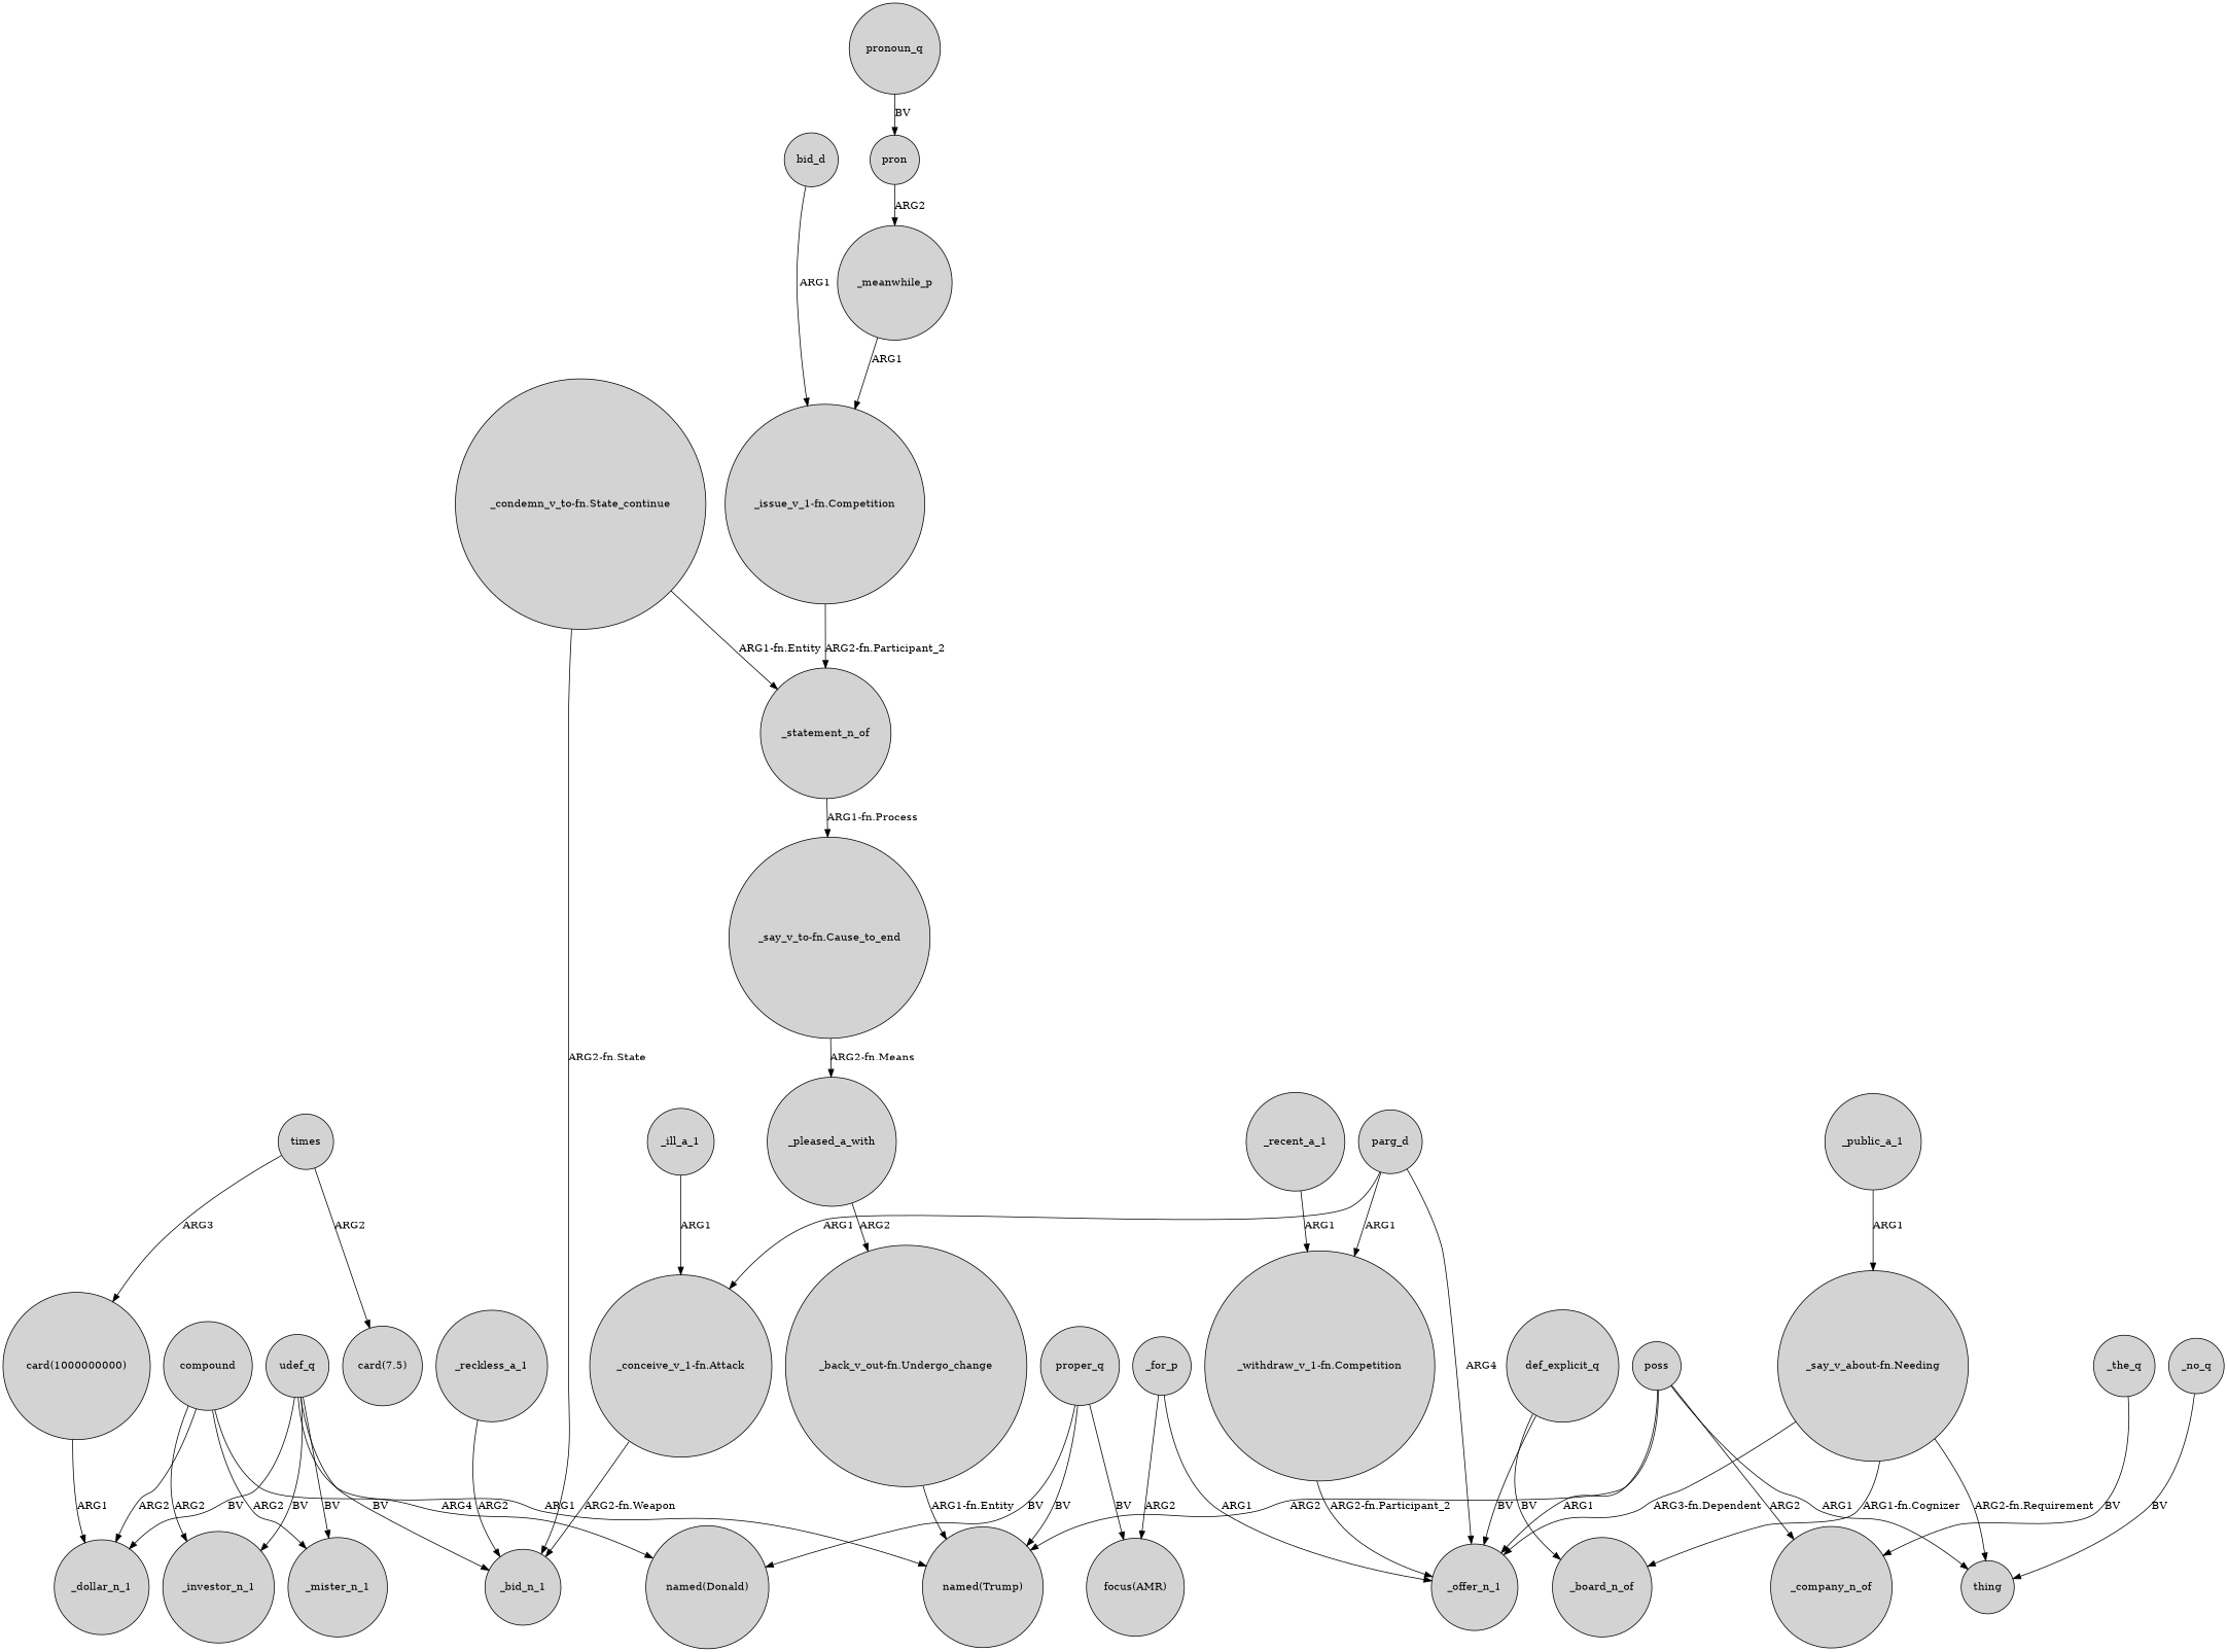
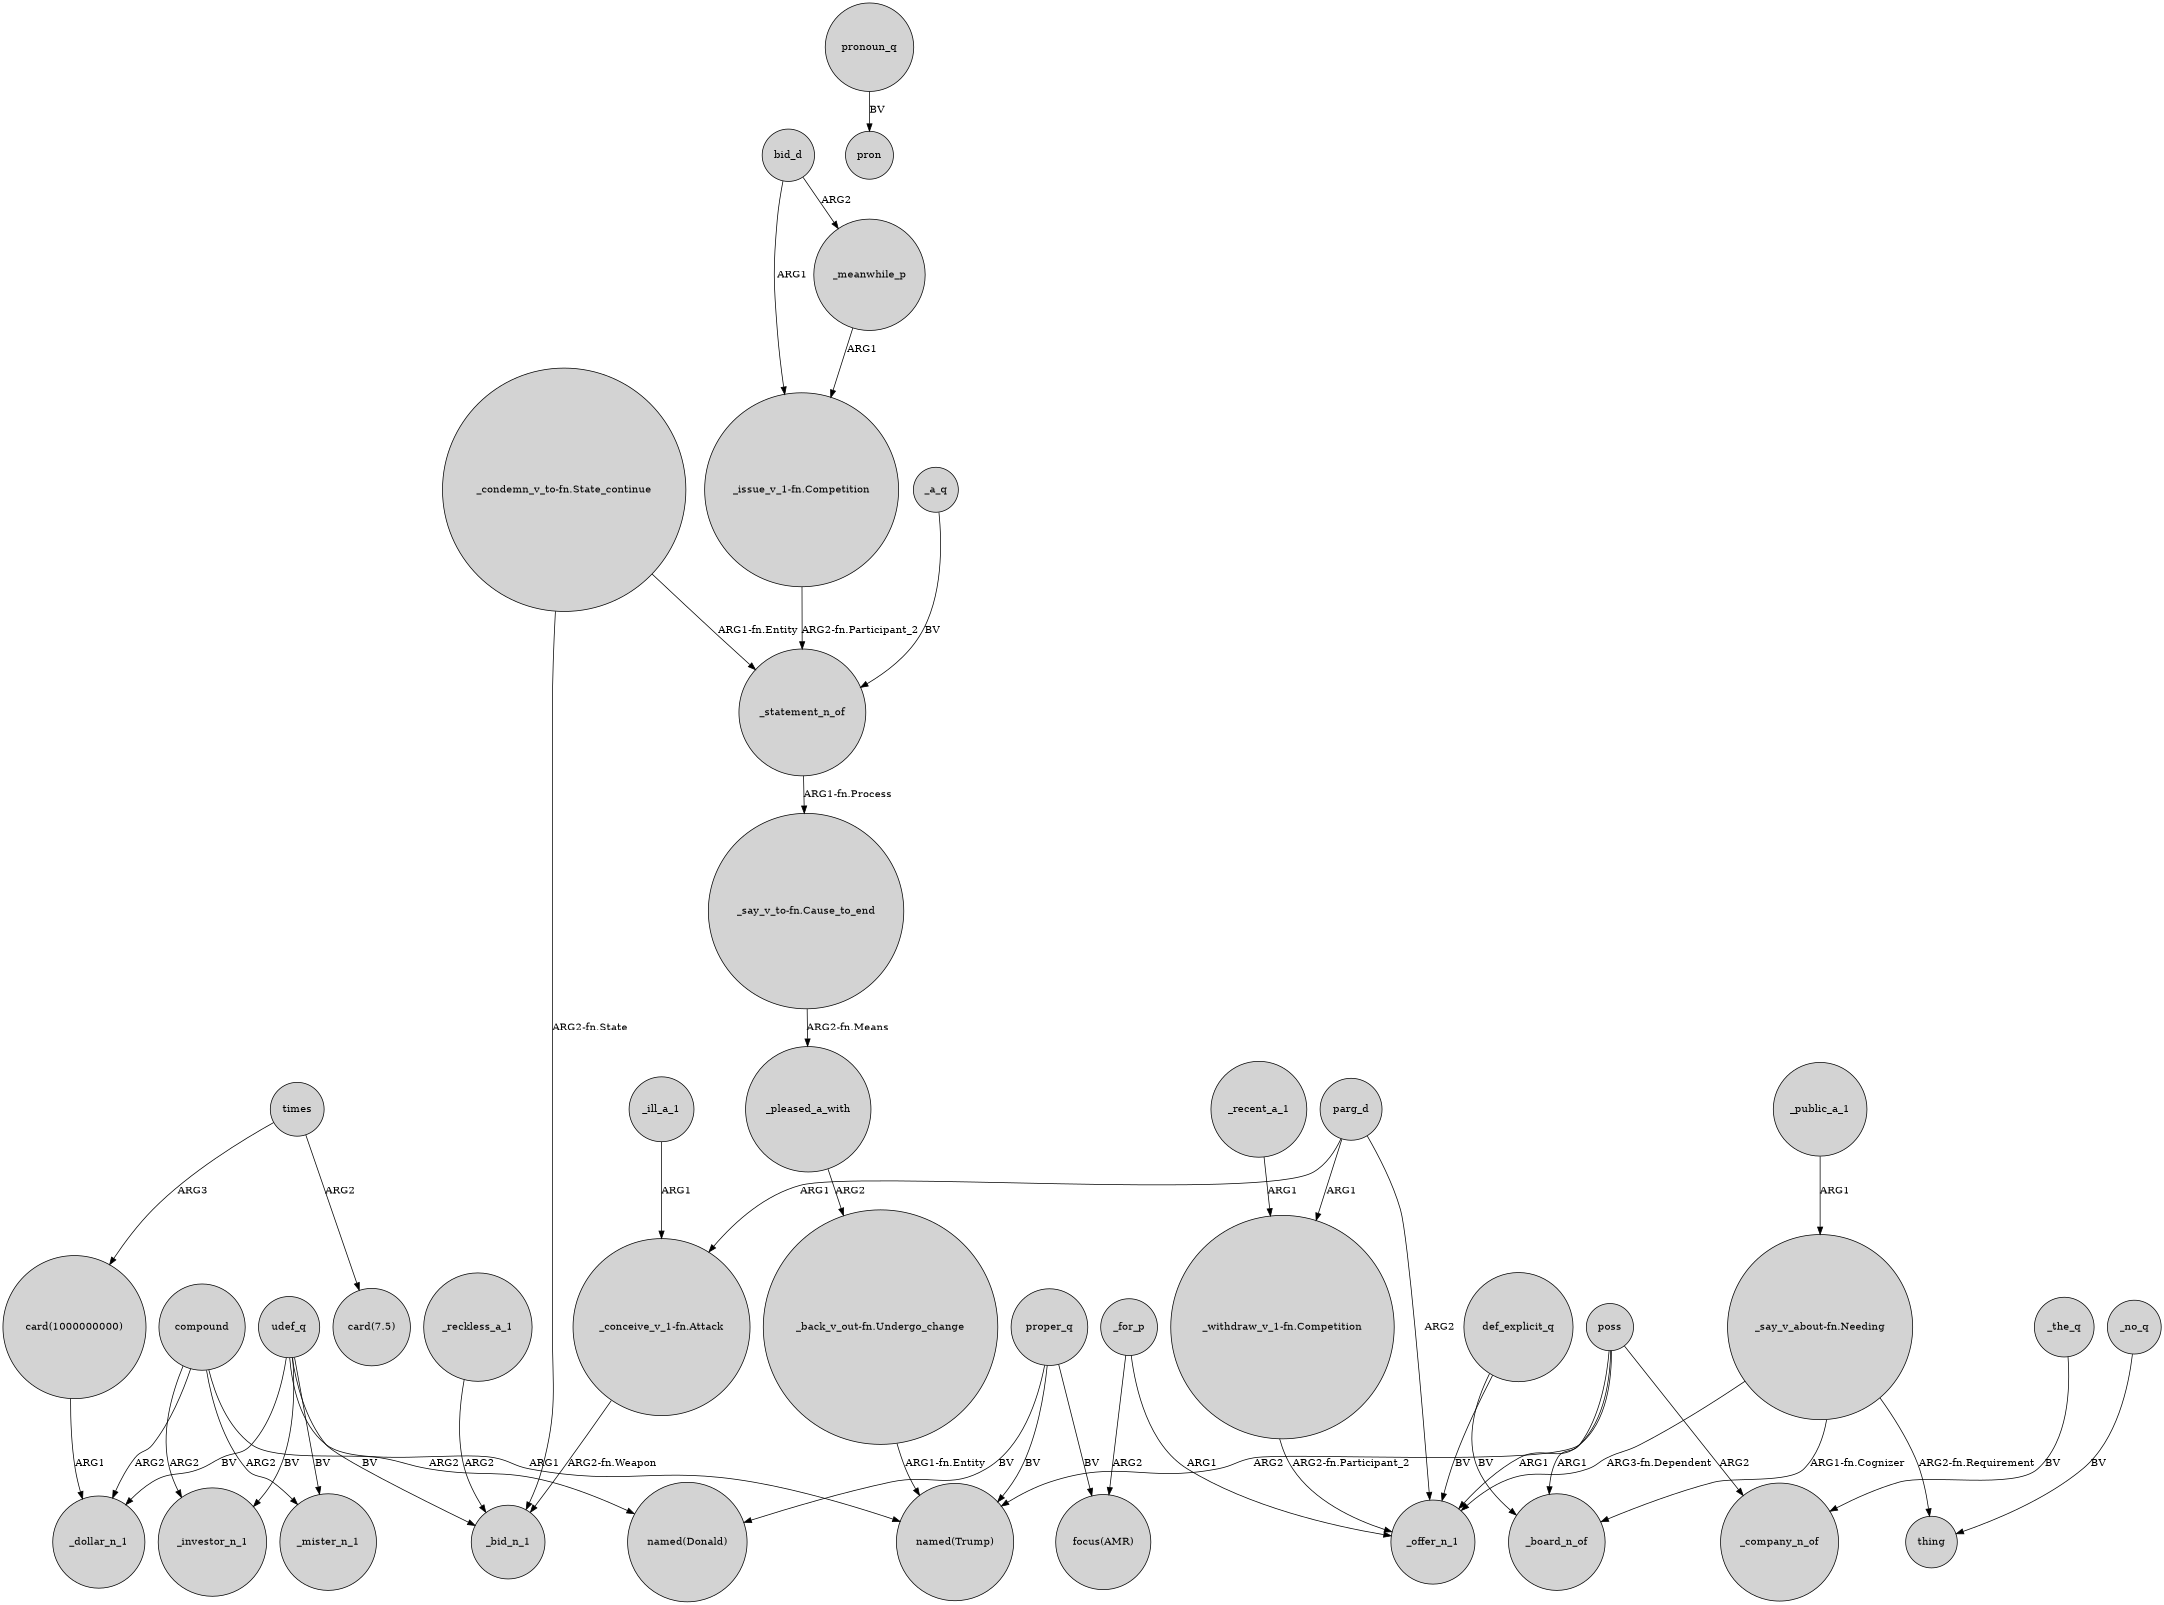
  digraph {
    node [shape=circle style=filled]
    "card(1000000000)"
    _dollar_n_1
    _reckless_a_1
    _bid_n_1
    compound
    _mister_n_1
    "named(Donald)"
    _investor_n_1
    parg_d
    _offer_n_1
    "_withdraw_v_1-fn.Competition"
    "_conceive_v_1-fn.Attack"
    def_explicit_q
    _board_n_of
    _for_p
    n16 [label="focus(AMR)"]
    "_condemn_v_to-fn.State_continue"
    _statement_n_of
    "_say_v_to-fn.Cause_to_end"
    _recent_a_1
    "_issue_v_1-fn.Competition"
    _pleased_a_with
    "_back_v_out-fn.Undergo_change"
    "named(Trump)"
    udef_q
    poss
    _company_n_of
    "_say_v_about-fn.Needing"
    thing
    times
    "card(7.5)"
    proper_q
    _no_q
    pronoun_q
    pron
    n36 [label=bid_d]
    _meanwhile_p
    _the_q
    _public_a_1
+   _a_q
    _ill_a_1
    "card(1000000000)" -> _dollar_n_1 [label=ARG1]
    _reckless_a_1 -> _bid_n_1 [label=ARG2]
    compound -> _dollar_n_1 [label=ARG2]
    compound -> _mister_n_1 [label=ARG2]
-   compound -> "named(Donald)" [label=ARG4]
+   compound -> "named(Donald)" [label=ARG2]
    compound -> _investor_n_1 [label=ARG2]
-   parg_d -> _offer_n_1 [label=ARG4]
+   parg_d -> _offer_n_1 [label=ARG2]
    parg_d -> "_withdraw_v_1-fn.Competition" [label=ARG1]
    parg_d -> "_conceive_v_1-fn.Attack" [label=ARG1]
    "_withdraw_v_1-fn.Competition" -> _offer_n_1 [label="ARG2-fn.Participant_2"]
    "_conceive_v_1-fn.Attack" -> _bid_n_1 [label="ARG2-fn.Weapon"]
    def_explicit_q -> _offer_n_1 [label=BV]
    def_explicit_q -> _board_n_of [label=BV]
    _for_p -> _offer_n_1 [label=ARG1]
    _for_p -> n16 [label=ARG2]
    "_condemn_v_to-fn.State_continue" -> _bid_n_1 [label="ARG2-fn.State"]
    "_condemn_v_to-fn.State_continue" -> _statement_n_of [label="ARG1-fn.Entity"]
    _statement_n_of -> "_say_v_to-fn.Cause_to_end" [label="ARG1-fn.Process"]
    "_say_v_to-fn.Cause_to_end" -> _pleased_a_with [label="ARG2-fn.Means"]
    _recent_a_1 -> "_withdraw_v_1-fn.Competition" [label=ARG1]
    "_issue_v_1-fn.Competition" -> _statement_n_of [label="ARG2-fn.Participant_2"]
    _pleased_a_with -> "_back_v_out-fn.Undergo_change" [label=ARG2]
    "_back_v_out-fn.Undergo_change" -> "named(Trump)" [label="ARG1-fn.Entity"]
    udef_q -> _dollar_n_1 [label=BV]
    udef_q -> _bid_n_1 [label=BV]
    udef_q -> _mister_n_1 [label=BV]
    udef_q -> _investor_n_1 [label=BV]
    udef_q -> "named(Trump)" [label=ARG1]
    poss -> _offer_n_1 [label=ARG1]
-   poss -> thing [label=ARG1]
+   poss -> _board_n_of [label=ARG1]
    poss -> "named(Trump)" [label=ARG2]
    poss -> _company_n_of [label=ARG2]
    "_say_v_about-fn.Needing" -> _offer_n_1 [label="ARG3-fn.Dependent"]
    "_say_v_about-fn.Needing" -> _board_n_of [label="ARG1-fn.Cognizer"]
    "_say_v_about-fn.Needing" -> thing [label="ARG2-fn.Requirement"]
    times -> "card(1000000000)" [label=ARG3]
    times -> "card(7.5)" [label=ARG2]
    proper_q -> "named(Donald)" [label=BV]
    proper_q -> n16 [label=BV]
    proper_q -> "named(Trump)" [label=BV]
    _no_q -> thing [label=BV]
    pronoun_q -> pron [label=BV]
    n36 -> "_issue_v_1-fn.Competition" [label=ARG1]
-   pron -> _meanwhile_p [label=ARG2]
+   n36 -> _meanwhile_p [label=ARG2]
    _meanwhile_p -> "_issue_v_1-fn.Competition" [label=ARG1]
    _the_q -> _company_n_of [label=BV]
    _public_a_1 -> "_say_v_about-fn.Needing" [label=ARG1]
+   _a_q -> _statement_n_of [label=BV]
    _ill_a_1 -> "_conceive_v_1-fn.Attack" [label=ARG1]
  }
